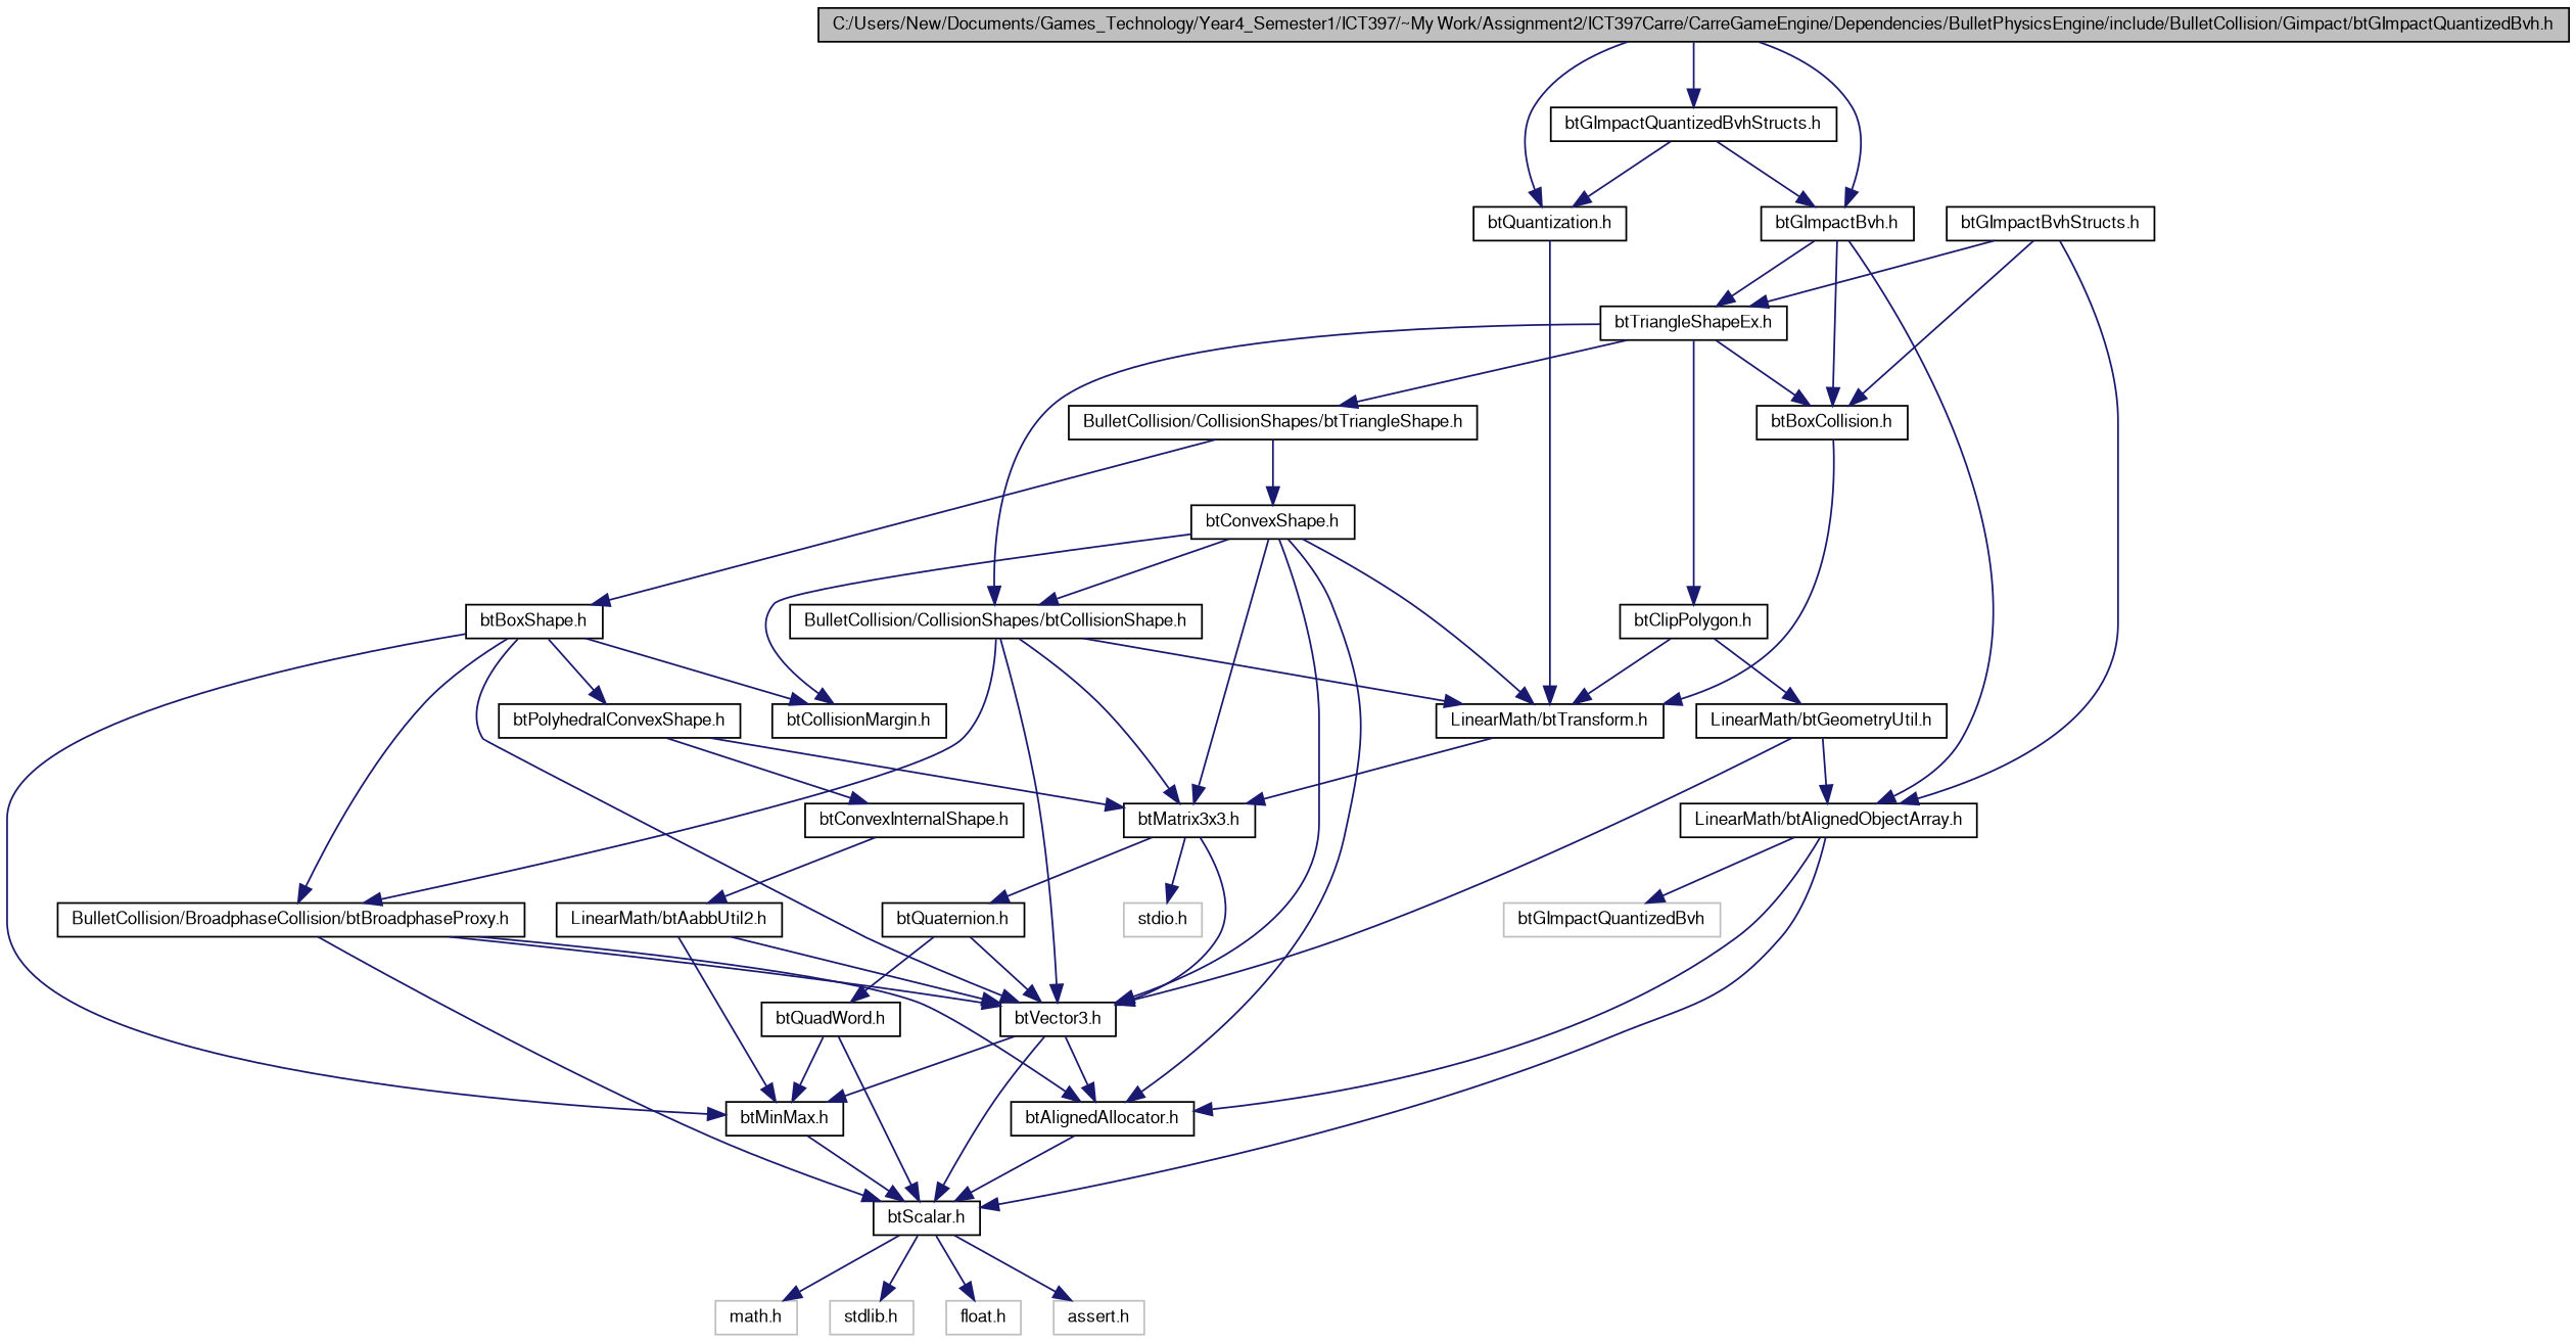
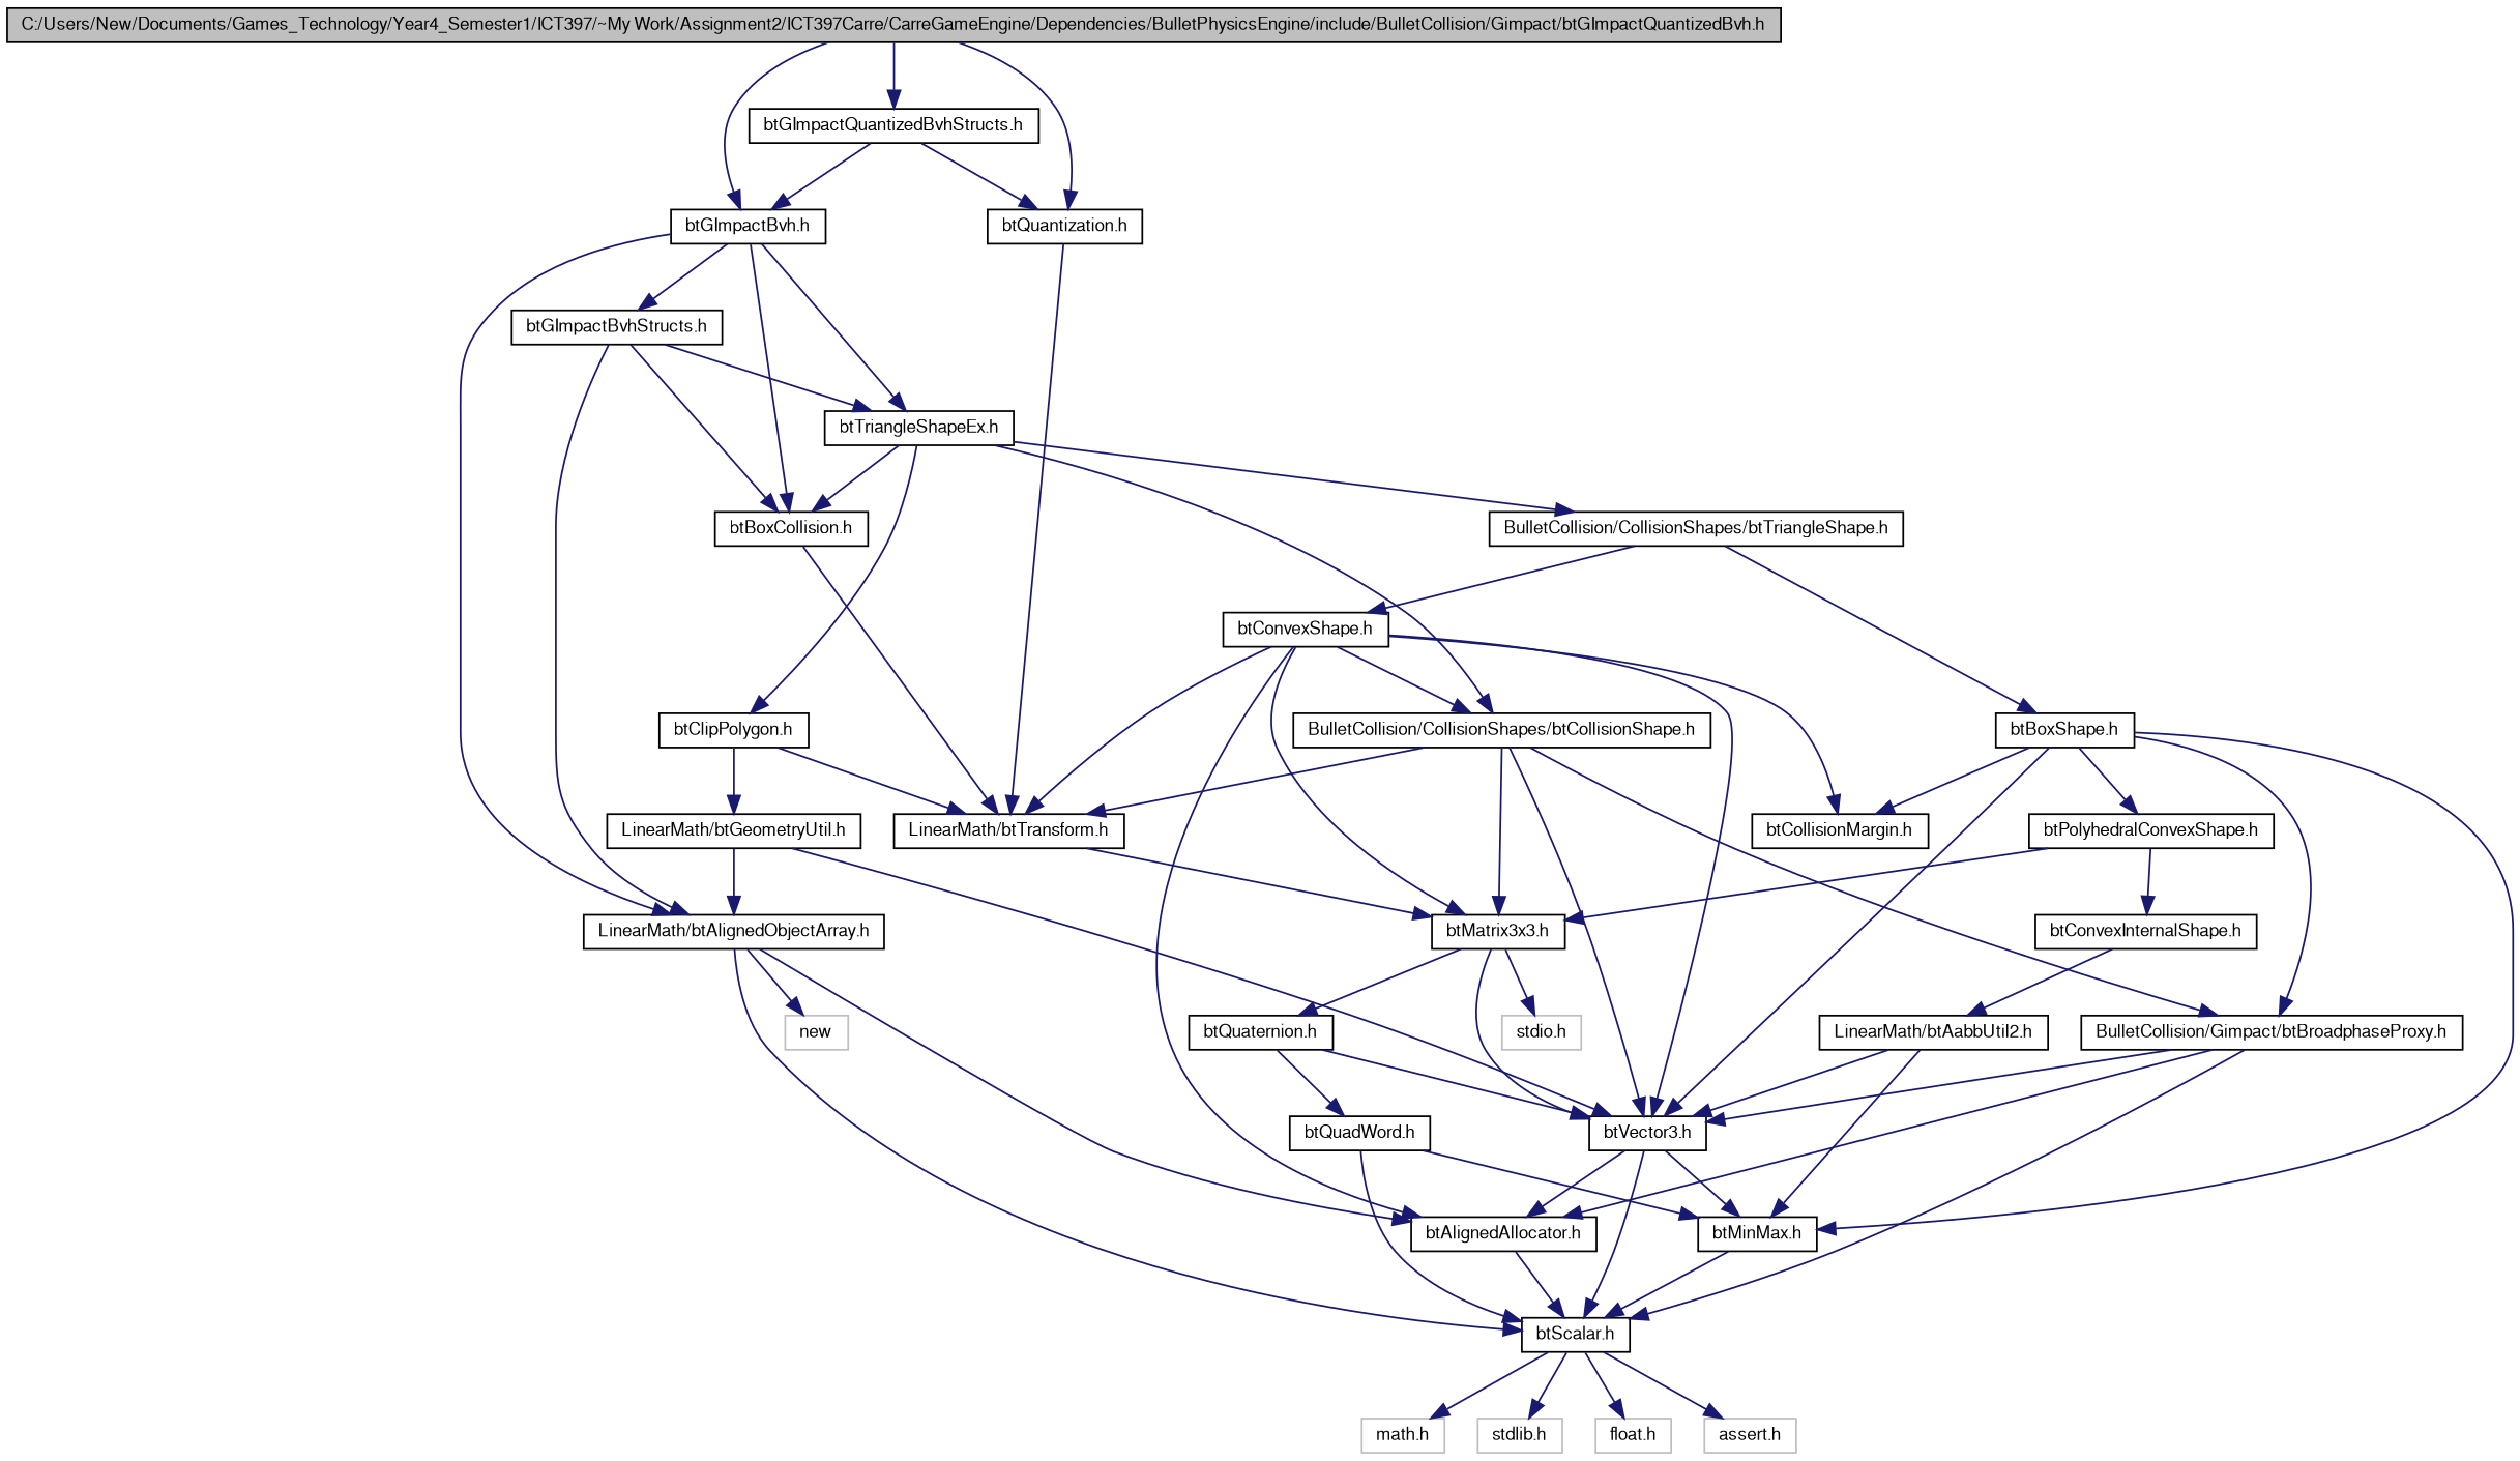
  digraph {
    node [color=black fontname=FreeSans fontsize=10 shape=record]
    edge [color=midnightblue fontname=FreeSans fontsize=10 labelfontname=FreeSans labelfontsize=10 style=solid]
    n1 [fillcolor=grey75 fontcolor=black height=0.2 label="C:/Users/New/Documents/Games_Technology/Year4_Semester1/ICT397/~My Work/Assignment2/ICT397Carre/CarreGameEngine/Dependencies/BulletPhysicsEngine/include/BulletCollision/Gimpact/btGImpactQuantizedBvh.h" style=filled width=0.4]
    n2 [height=0.2 label="btGImpactBvh.h" width=0.4]
    n3 [height=0.2 label="btQuantization.h" width=0.4]
    n4 [height=0.2 label="btGImpactQuantizedBvhStructs.h" width=0.4]
    n5 [height=0.2 label="LinearMath/btAlignedObjectArray.h" width=0.4]
    n6 [height=0.2 label="btBoxCollision.h" width=0.4]
    n7 [height=0.2 label="btTriangleShapeEx.h" width=0.4]
    n8 [height=0.2 label="btGImpactBvhStructs.h" width=0.4]
    n9 [height=0.2 label="LinearMath/btTransform.h" width=0.4]
    n10 [height=0.2 label="btScalar.h" width=0.4]
    n11 [height=0.2 label="btAlignedAllocator.h" width=0.4]
-   n12 [color=grey75 height=0.2 label=btGImpactQuantizedBvh width=0.4]
+   n12 [color=grey75 height=0.2 label=new width=0.4]
    n13 [height=0.2 label="BulletCollision/CollisionShapes/btCollisionShape.h" width=0.4]
    n14 [height=0.2 label="BulletCollision/CollisionShapes/btTriangleShape.h" width=0.4]
    n15 [height=0.2 label="btClipPolygon.h" width=0.4]
    n16 [color=grey75 height=0.2 label="math.h" width=0.4]
    n17 [color=grey75 height=0.2 label="stdlib.h" width=0.4]
    n18 [color=grey75 height=0.2 label="float.h" width=0.4]
    n19 [color=grey75 height=0.2 label="assert.h" width=0.4]
    n20 [height=0.2 label="btMatrix3x3.h" width=0.4]
    n21 [height=0.2 label="btVector3.h" width=0.4]
    n22 [height=0.2 label="btQuaternion.h" width=0.4]
    n23 [color=grey75 height=0.2 label="stdio.h" width=0.4]
    n24 [height=0.2 label="btMinMax.h" width=0.4]
    n25 [height=0.2 label="btQuadWord.h" width=0.4]
-   n26 [height=0.2 label="BulletCollision/BroadphaseCollision/btBroadphaseProxy.h" width=0.4]
+   n26 [height=0.2 label="BulletCollision/Gimpact/btBroadphaseProxy.h" width=0.4]
    n27 [height=0.2 label="btConvexShape.h" width=0.4]
    n28 [height=0.2 label="btBoxShape.h" width=0.4]
    n29 [height=0.2 label="LinearMath/btGeometryUtil.h" width=0.4]
    n30 [height=0.2 label="btCollisionMargin.h" width=0.4]
    n31 [height=0.2 label="btPolyhedralConvexShape.h" width=0.4]
    n32 [height=0.2 label="btConvexInternalShape.h" width=0.4]
    n33 [height=0.2 label="LinearMath/btAabbUtil2.h" width=0.4]
    n1 -> n2
    n1 -> n3
    n1 -> n4
    n2 -> n5
    n2 -> n6
    n2 -> n7
+   n2 -> n8
    n3 -> n9
    n4 -> n2
    n4 -> n3
    n5 -> n10
    n5 -> n11
    n5 -> n12
    n6 -> n9
    n7 -> n6
    n7 -> n13
    n7 -> n14
    n7 -> n15
    n8 -> n5
    n8 -> n6
    n8 -> n7
    n9 -> n20
    n10 -> n16
    n10 -> n17
    n10 -> n18
    n10 -> n19
    n11 -> n10
    n13 -> n9
    n13 -> n20
    n13 -> n21
    n13 -> n26
    n14 -> n27
    n14 -> n28
    n15 -> n9
    n15 -> n29
    n20 -> n21
    n20 -> n22
    n20 -> n23
    n21 -> n10
    n21 -> n11
    n21 -> n24
    n22 -> n21
    n22 -> n25
    n24 -> n10
    n25 -> n10
    n25 -> n24
    n26 -> n10
    n26 -> n11
    n26 -> n21
    n27 -> n9
    n27 -> n11
    n27 -> n13
    n27 -> n20
    n27 -> n21
    n27 -> n30
    n28 -> n21
    n28 -> n24
    n28 -> n26
    n28 -> n30
    n28 -> n31
    n29 -> n5
    n29 -> n21
    n31 -> n20
    n31 -> n32
    n32 -> n33
    n33 -> n21
    n33 -> n24
  }
